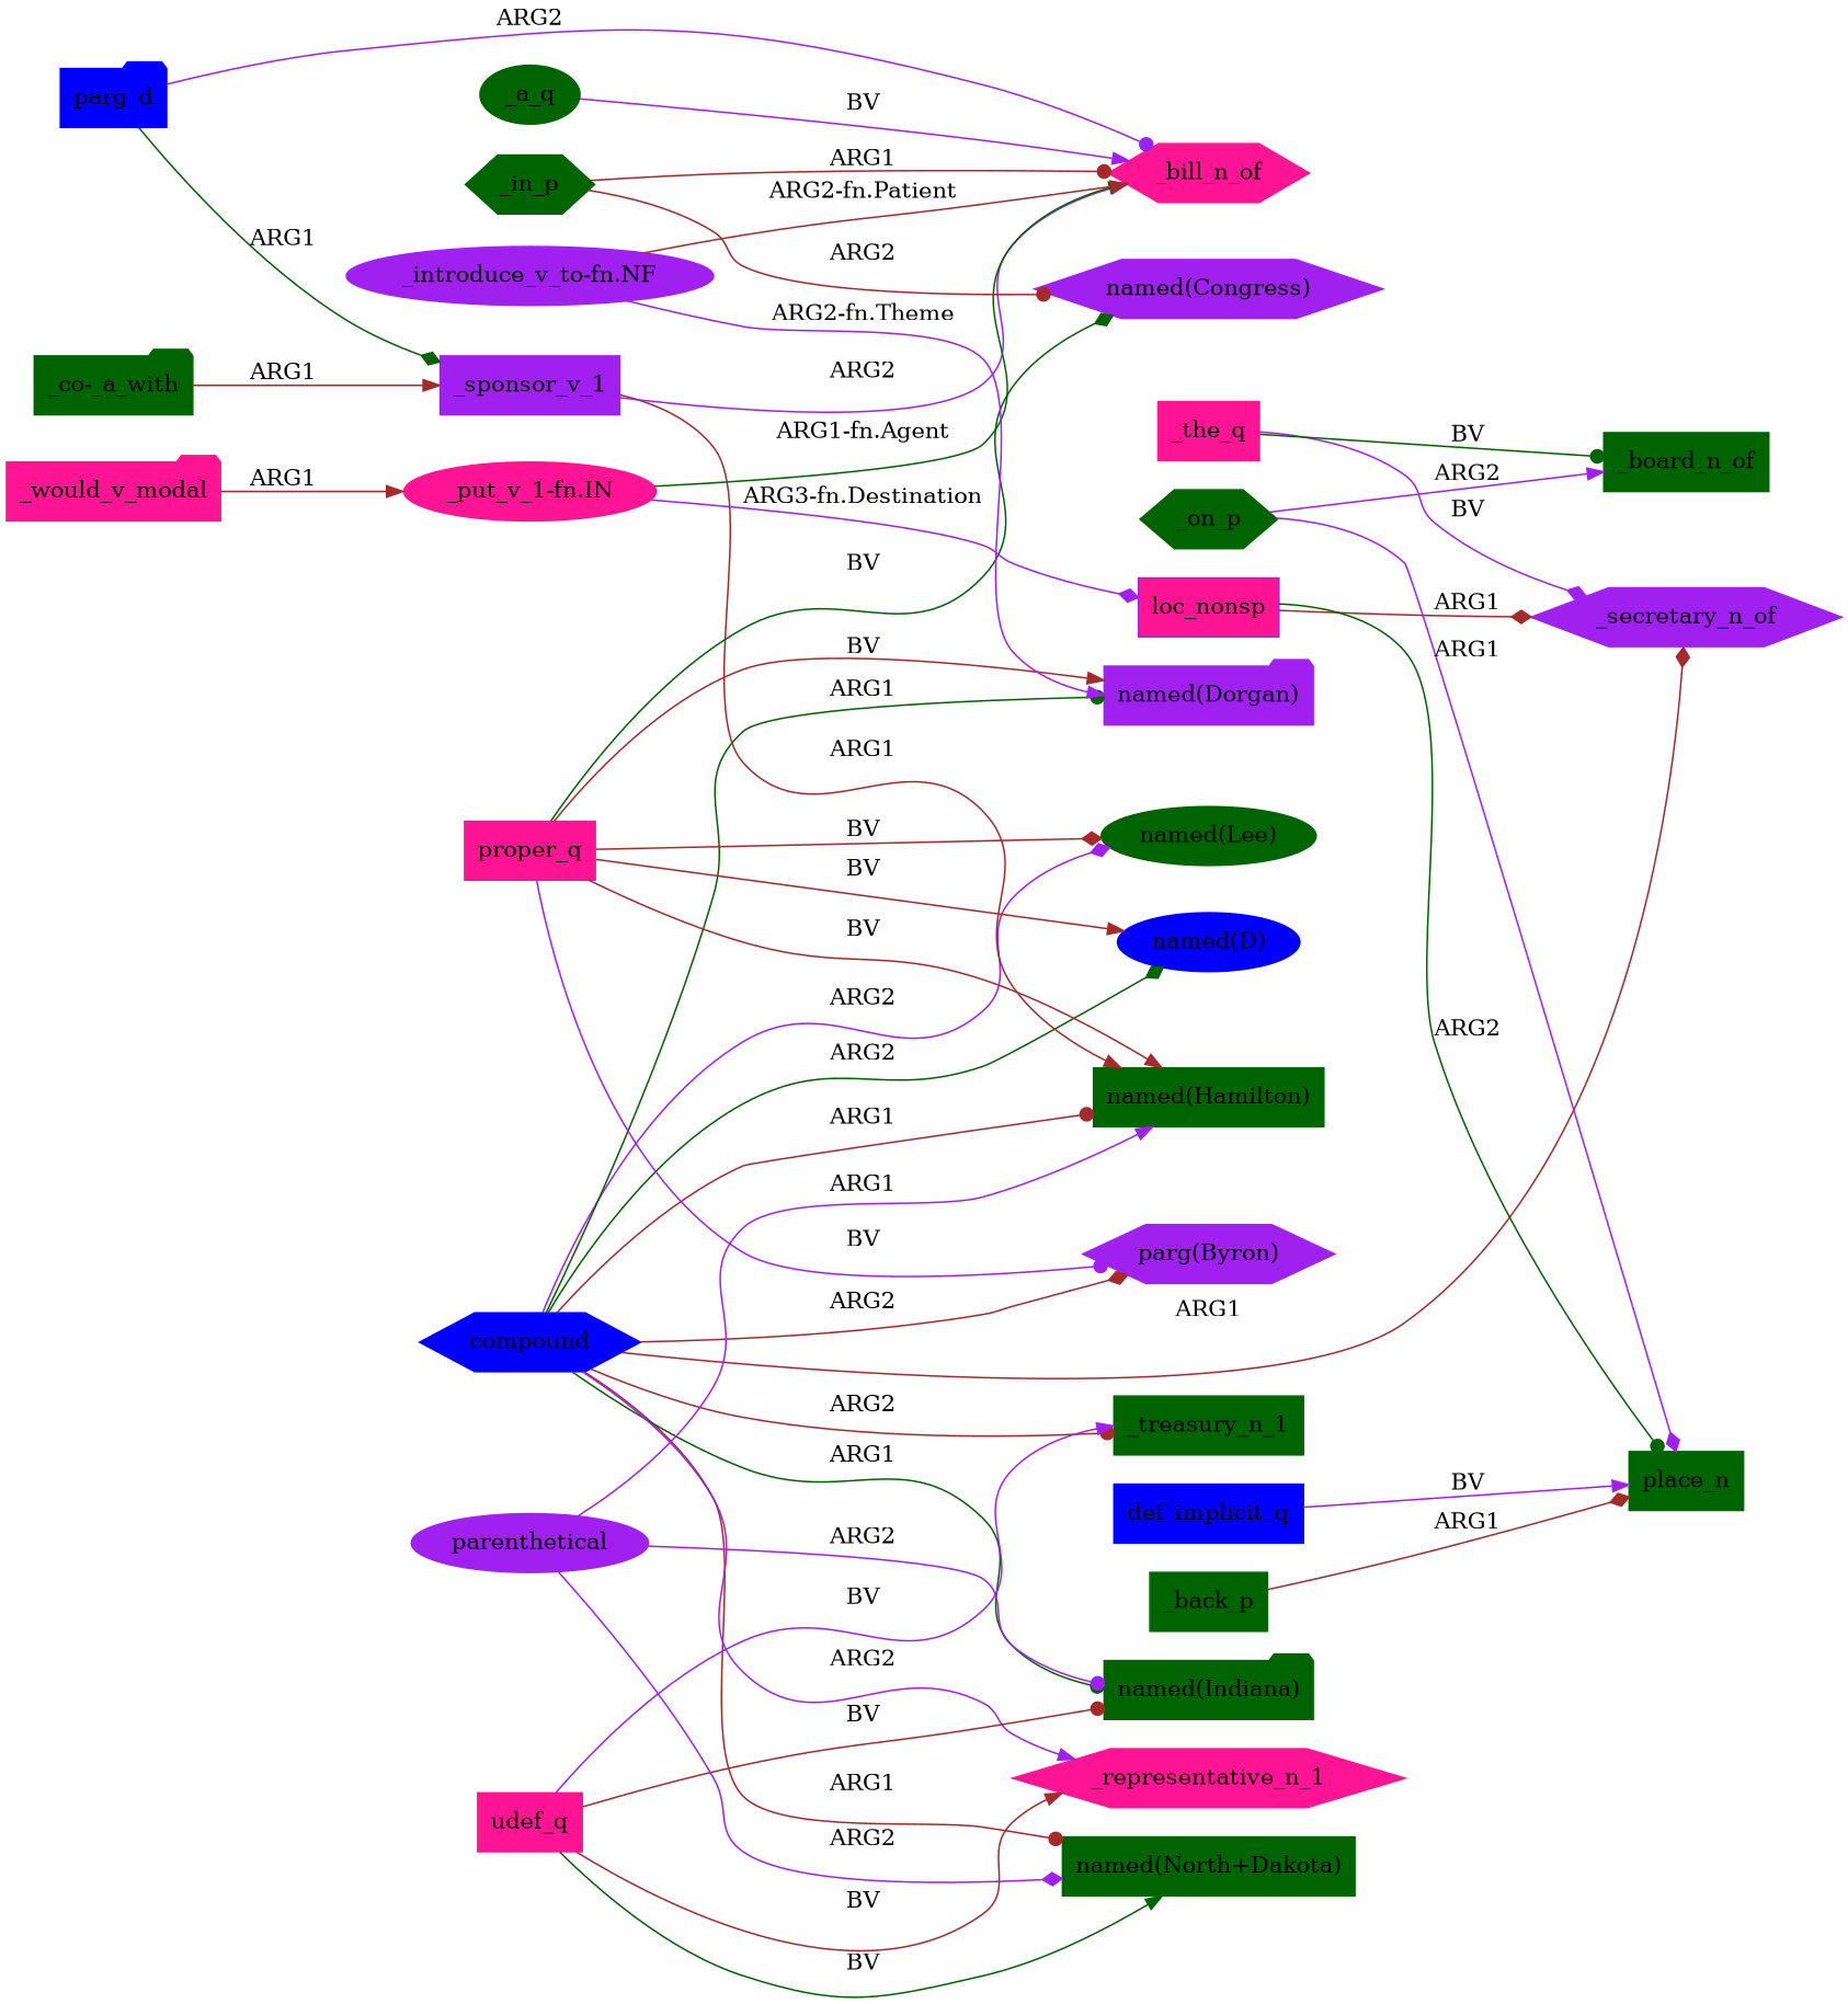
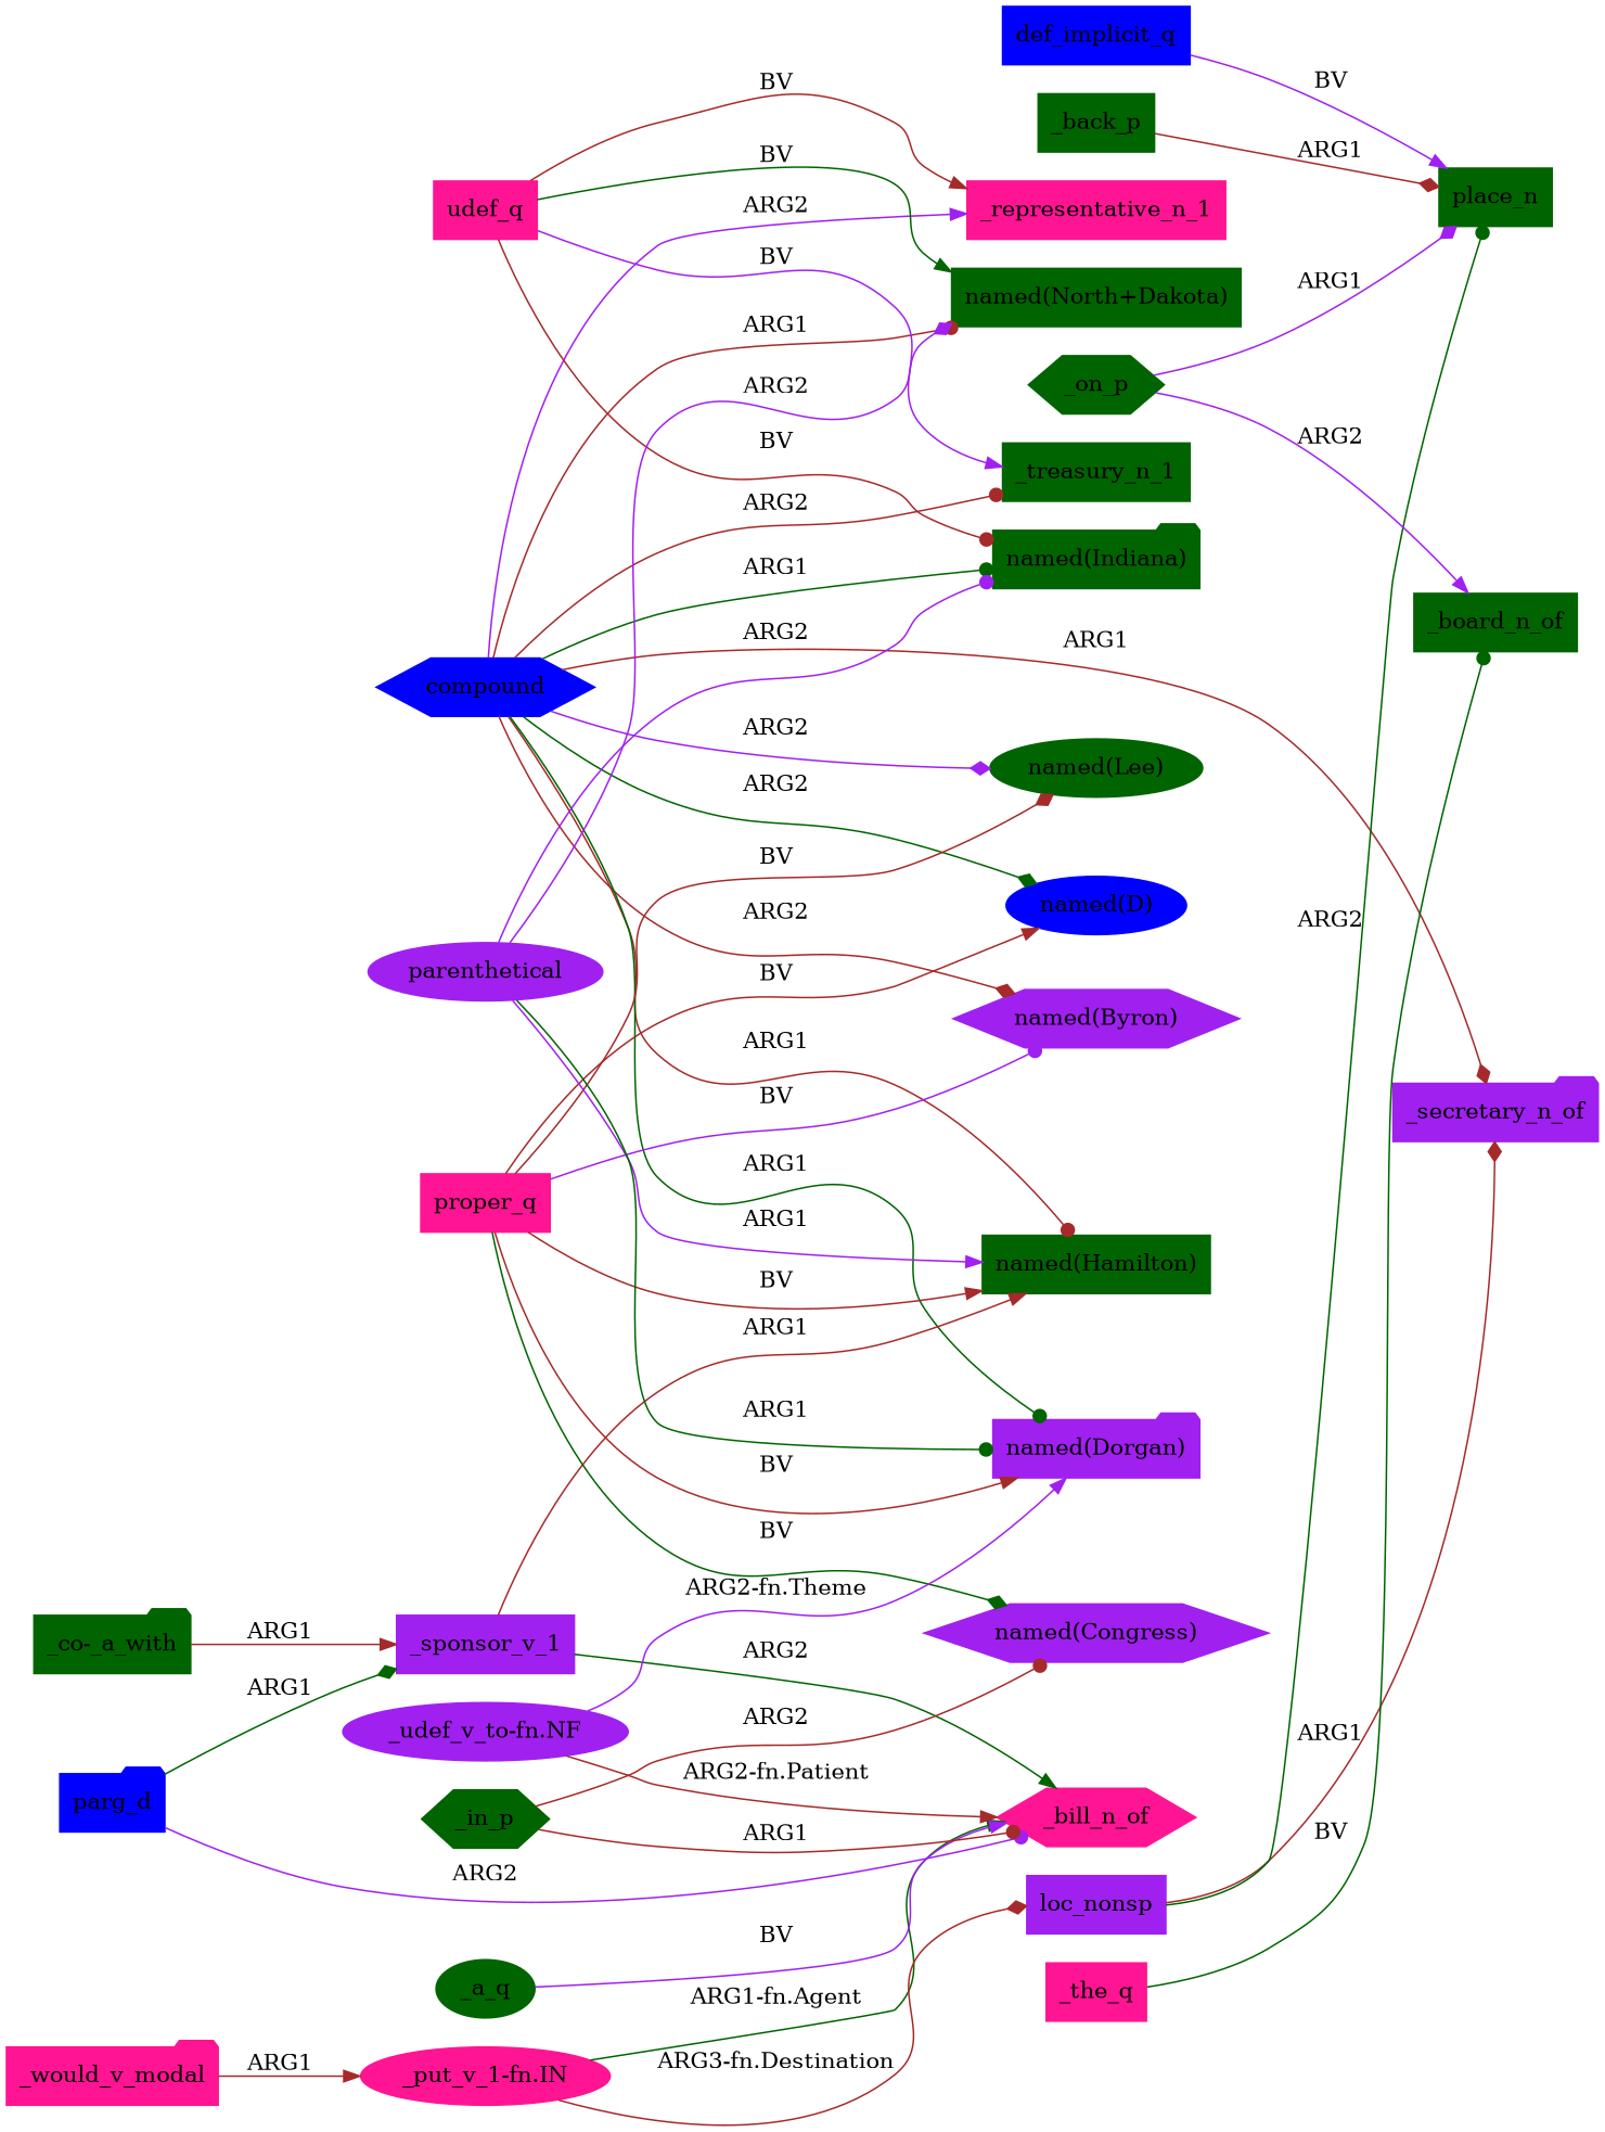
  digraph {
    rankdir=LR
    node [color=darkgreen shape=box style=filled]
    edge [arrowhead=normal color=brown]
    compound [color=blue shape=hexagon]
    "named(Lee)" [shape=ellipse]
    "named(North+Dakota)"
-   "named(Byron)" [color=purple shape=hexagon label="parg(Byron)"]
+   "named(Byron)" [color=purple shape=hexagon]
    "named(Hamilton)"
    "named(Dorgan)" [color=purple shape=folder]
-   _secretary_n_of [color=purple shape=hexagon]
+   _secretary_n_of [color=purple shape=folder]
    "named(Indiana)" [shape=folder]
-   _representative_n_1 [color=deeppink shape=hexagon]
+   _representative_n_1 [color=deeppink]
    _treasury_n_1
    "named(D)" [color=blue shape=ellipse]
    udef_q [color=deeppink]
    _sponsor_v_1 [color=purple]
    _bill_n_of [color=deeppink shape=hexagon]
    proper_q [color=deeppink]
    "named(Congress)" [color=purple shape=hexagon]
    "_put_v_1-fn.IN" [color=deeppink shape=ellipse]
-   loc_nonsp [color=purple fillcolor=deeppink]
+   loc_nonsp [color=purple]
    place_n
    _a_q [shape=ellipse]
    parenthetical [color=purple shape=ellipse]
-   "_introduce_v_to-fn.NF" [color=purple shape=ellipse]
+   "_introduce_v_to-fn.NF" [color=purple shape=ellipse label="_udef_v_to-fn.NF"]
    _would_v_modal [color=deeppink shape=folder]
    def_implicit_q [color=blue]
    parg_d [color=blue shape=folder]
    _the_q [color=deeppink]
    _board_n_of
    _on_p [shape=hexagon]
    _in_p [shape=hexagon]
    _back_p
    "_co-_a_with" [shape=folder]
    compound -> "named(Lee)" [arrowhead=diamond color=purple label=ARG2]
    compound -> "named(North+Dakota)" [arrowhead=dot label=ARG1]
    compound -> "named(Byron)" [arrowhead=diamond label=ARG2]
    compound -> "named(Hamilton)" [arrowhead=dot label=ARG1]
    compound -> "named(Dorgan)" [arrowhead=dot color=darkgreen label=ARG1]
    compound -> _secretary_n_of [arrowhead=diamond label=ARG1]
    compound -> "named(Indiana)" [arrowhead=dot color=darkgreen label=ARG1]
    compound -> _representative_n_1 [color=purple label=ARG2]
    compound -> _treasury_n_1 [arrowhead=dot label=ARG2]
    compound -> "named(D)" [arrowhead=diamond color=darkgreen label=ARG2]
    udef_q -> "named(North+Dakota)" [color=darkgreen label=BV]
    udef_q -> "named(Indiana)" [arrowhead=dot label=BV]
    udef_q -> _representative_n_1 [label=BV]
    udef_q -> _treasury_n_1 [color=purple label=BV]
    _sponsor_v_1 -> "named(Hamilton)" [label=ARG1]
-   _sponsor_v_1 -> _bill_n_of [color=purple label=ARG2]
+   _sponsor_v_1 -> _bill_n_of [color=darkgreen label=ARG2]
    proper_q -> "named(Lee)" [arrowhead=diamond label=BV]
    proper_q -> "named(Byron)" [arrowhead=dot color=purple label=BV]
    proper_q -> "named(Hamilton)" [label=BV]
    proper_q -> "named(Dorgan)" [label=BV]
    proper_q -> "named(D)" [label=BV]
    proper_q -> "named(Congress)" [arrowhead=diamond color=darkgreen label=BV]
    "_put_v_1-fn.IN" -> _bill_n_of [color=darkgreen label="ARG1-fn.Agent"]
-   "_put_v_1-fn.IN" -> loc_nonsp [arrowhead=diamond color=purple label="ARG3-fn.Destination"]
+   "_put_v_1-fn.IN" -> loc_nonsp [arrowhead=diamond label="ARG3-fn.Destination"]
    loc_nonsp -> _secretary_n_of [arrowhead=diamond label=ARG1]
    loc_nonsp -> place_n [arrowhead=dot color=darkgreen label=ARG2]
    _a_q -> _bill_n_of [color=purple label=BV]
    parenthetical -> "named(North+Dakota)" [arrowhead=diamond color=purple label=ARG2]
    parenthetical -> "named(Hamilton)" [color=purple label=ARG1]
+   parenthetical -> "named(Dorgan)" [arrowhead=dot color=darkgreen label=ARG1]
    parenthetical -> "named(Indiana)" [arrowhead=dot color=purple label=ARG2]
    "_introduce_v_to-fn.NF" -> "named(Dorgan)" [color=purple label="ARG2-fn.Theme"]
    "_introduce_v_to-fn.NF" -> _bill_n_of [label="ARG2-fn.Patient"]
    _would_v_modal -> "_put_v_1-fn.IN" [label=ARG1]
    def_implicit_q -> place_n [color=purple label=BV]
    parg_d -> _sponsor_v_1 [arrowhead=diamond color=darkgreen label=ARG1]
    parg_d -> _bill_n_of [arrowhead=dot color=purple label=ARG2]
-   _the_q -> _secretary_n_of [arrowhead=diamond color=purple label=BV]
    _the_q -> _board_n_of [arrowhead=dot color=darkgreen label=BV]
    _on_p -> place_n [arrowhead=diamond color=purple label=ARG1]
    _on_p -> _board_n_of [color=purple label=ARG2]
    _in_p -> _bill_n_of [arrowhead=dot label=ARG1]
    _in_p -> "named(Congress)" [arrowhead=dot label=ARG2]
    _back_p -> place_n [arrowhead=diamond label=ARG1]
    "_co-_a_with" -> _sponsor_v_1 [label=ARG1]
  }
